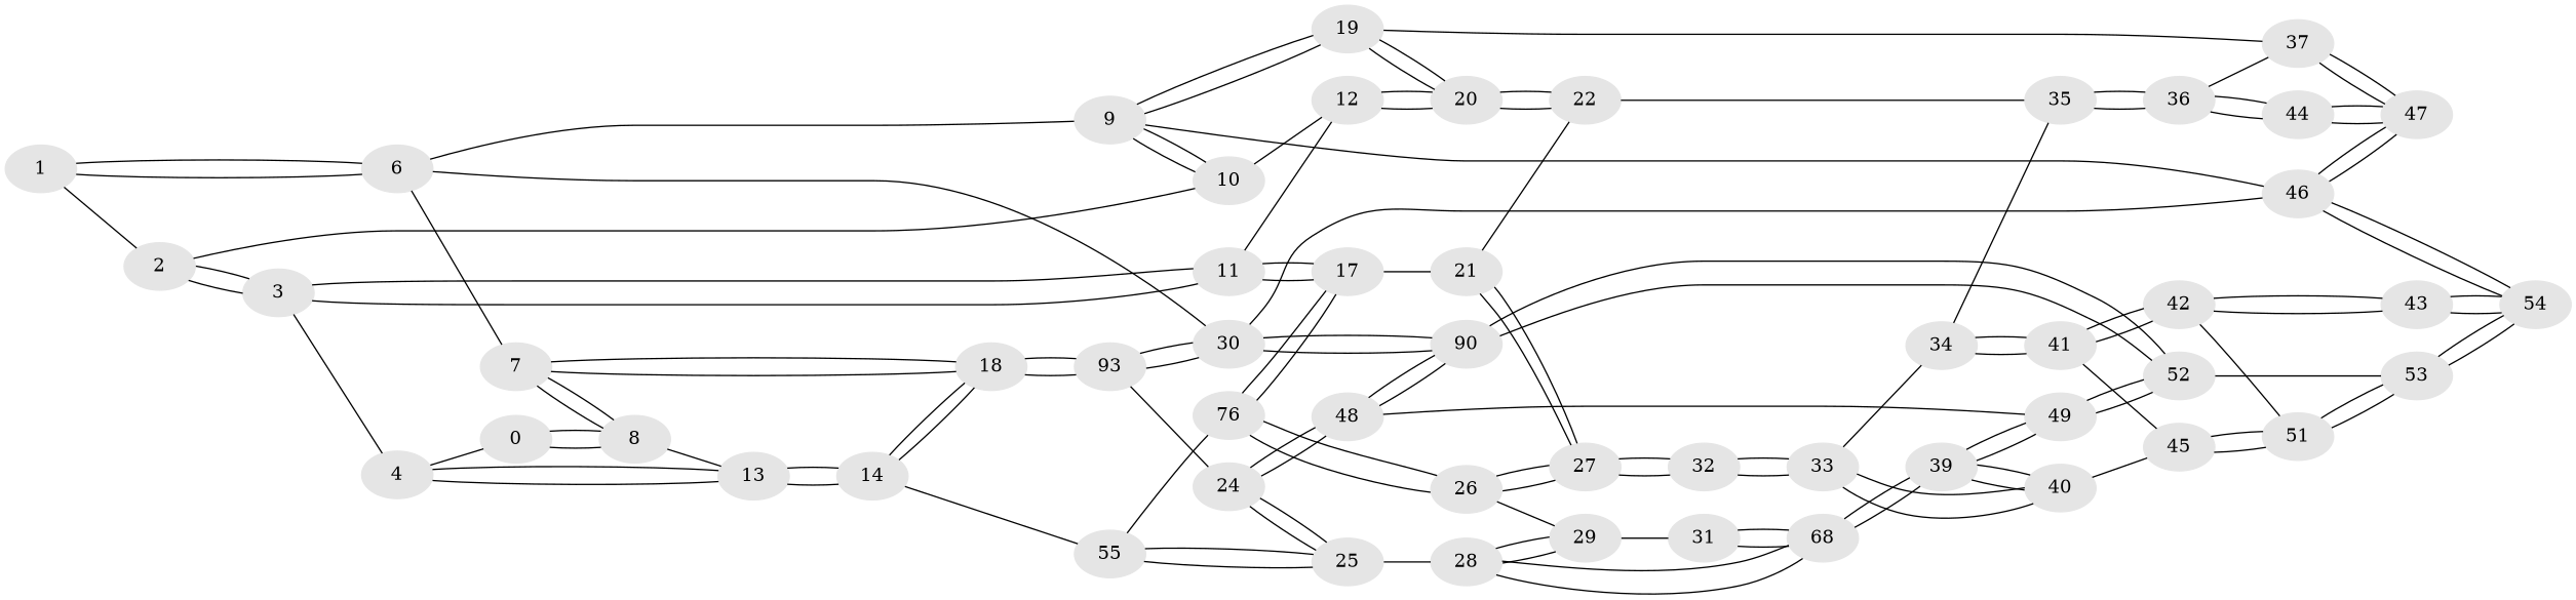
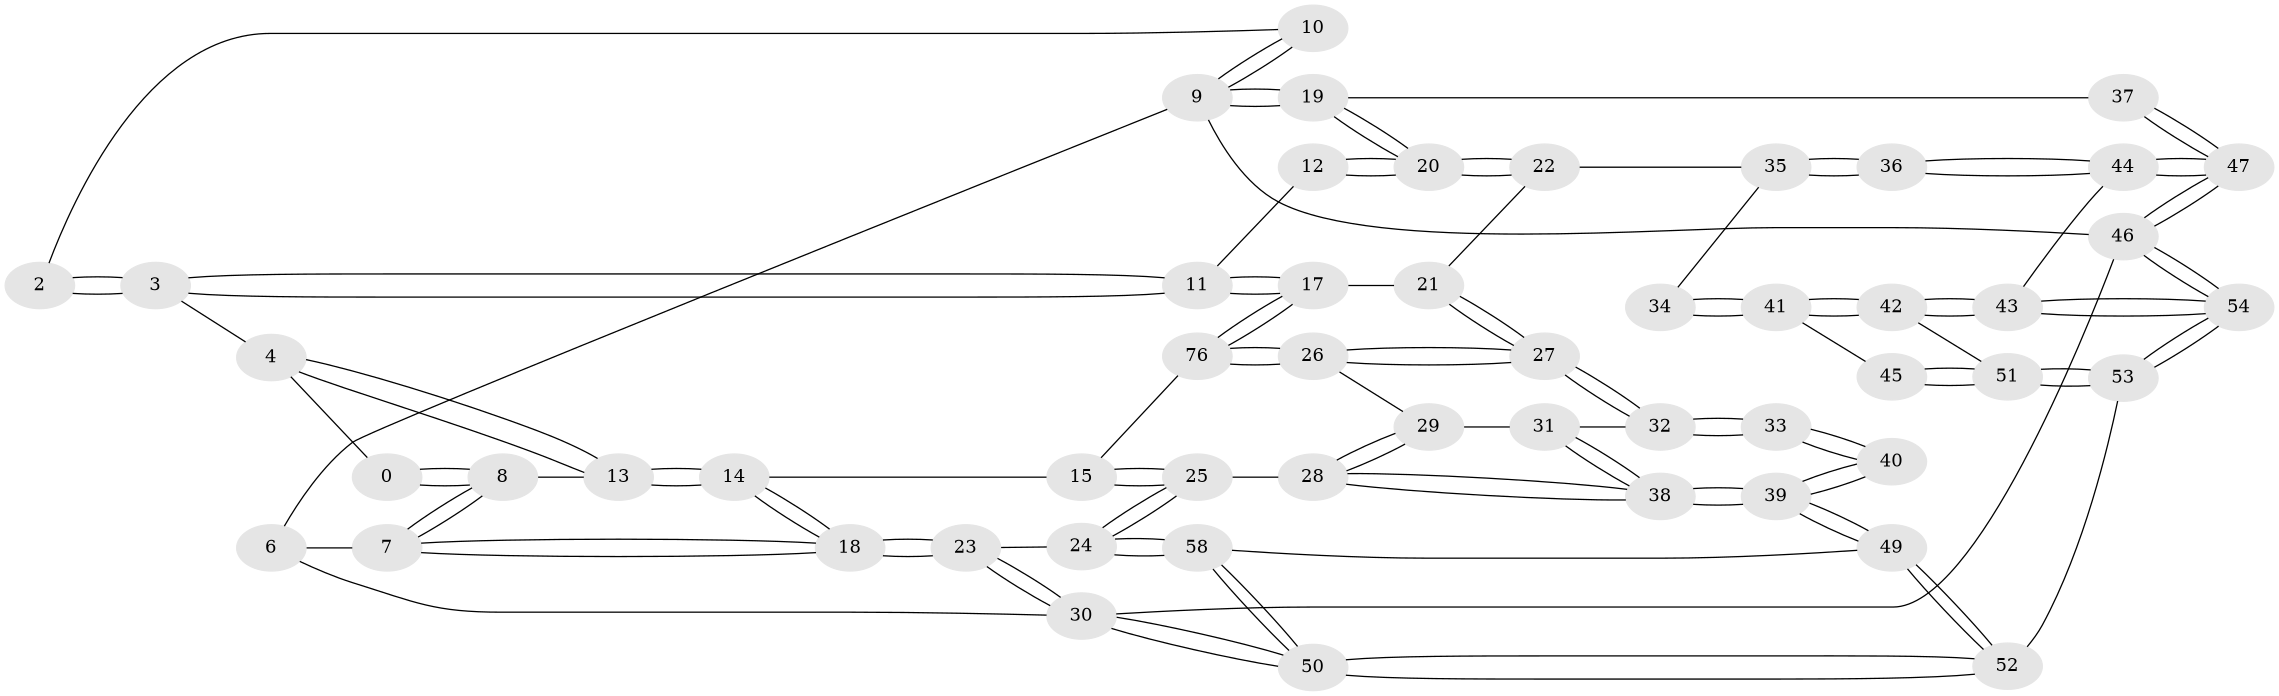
  graph {
    rankdir=LR
    node [color=gray90 style=filled]
-   1
    2
    6
    3
    10
    7
    9
    30
    4
    11
    12
    n12 [label=0]
    13
    17
    8
    14
    18
    19
    46
-   50 [label=90]
-   23 [label=93]
+   50
+   23
    20
    37
    47
    54
    21
    22
-   15 [label=55]
+   15
    n29 [label=76]
    25
    26
    28
    27
    29
    24
    35
    32
    36
-   48
+   48 [label=58]
    49
-   38 [label=68]
+   38
    31
    33
    39
    52
    34
    40
    41
    45
    42
    44
    51
    43
    53
-   1 -- 2
-   1 -- 6
-   1 -- 6
    2 -- 3
    2 -- 3
    2 -- 10
    6 -- 7
    6 -- 9
    6 -- 30
    3 -- 4
    3 -- 11
    3 -- 11
-   10 -- 12
    7 -- 8
    7 -- 8
    7 -- 18
    7 -- 18
    9 -- 10
    9 -- 10
    9 -- 19
    9 -- 19
    9 -- 46
    30 -- 46
    30 -- 50
    30 -- 50
    4 -- n12
    4 -- 13
    4 -- 13
    11 -- 12
    11 -- 17
    11 -- 17
    12 -- 20
    12 -- 20
    n12 -- 8
    n12 -- 8
    13 -- 14
    13 -- 14
    17 -- 21
    8 -- 13
    14 -- 18
    14 -- 18
    14 -- 15
    18 -- 23
    18 -- 23
    19 -- 20
    19 -- 20
    19 -- 37
    46 -- 47
    46 -- 47
    46 -- 54
    46 -- 54
    50 -- 52
    50 -- 52
    23 -- 30
    23 -- 30
    23 -- 24
    20 -- 22
    20 -- 22
    37 -- 47
    37 -- 47
    21 -- 22
    21 -- 27
    21 -- 27
    22 -- 35
    15 -- n29
    15 -- 25
    15 -- 25
    n29 -- 17
    n29 -- 17
    n29 -- 26
    n29 -- 26
    25 -- 28
    26 -- 27
    26 -- 27
    26 -- 29
    28 -- 29
    28 -- 29
    28 -- 38
    28 -- 38
    27 -- 32
    27 -- 32
    29 -- 31
    24 -- 25
    24 -- 25
    24 -- 48
    24 -- 48
    35 -- 36
    35 -- 36
    32 -- 33
    32 -- 33
-   36 -- 37
    36 -- 44
    36 -- 44
    48 -- 50
    48 -- 50
    48 -- 49
    49 -- 52
    49 -- 52
    38 -- 39
    38 -- 39
+   31 -- 32
    31 -- 38
    31 -- 38
-   33 -- 34
    33 -- 40
    33 -- 40
    39 -- 49
    39 -- 49
    39 -- 40
    39 -- 40
    52 -- 53
    34 -- 35
    34 -- 41
    34 -- 41
-   40 -- 45
    41 -- 45
    41 -- 42
    41 -- 42
    45 -- 51
    45 -- 51
    42 -- 51
    42 -- 43
    42 -- 43
    44 -- 47
    44 -- 47
    51 -- 53
    51 -- 53
    43 -- 54
    43 -- 54
+   43 -- 44
    53 -- 54
    53 -- 54
  }
